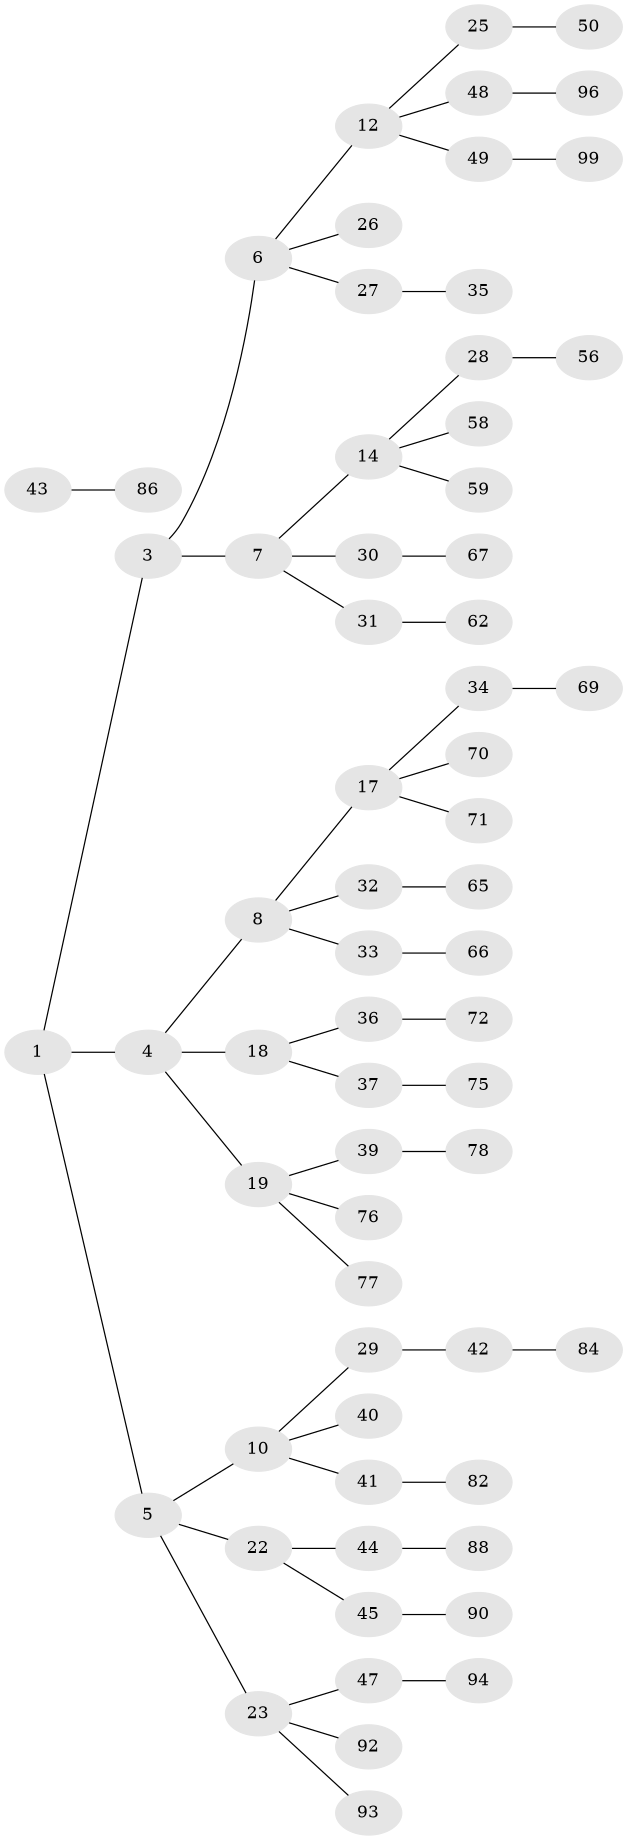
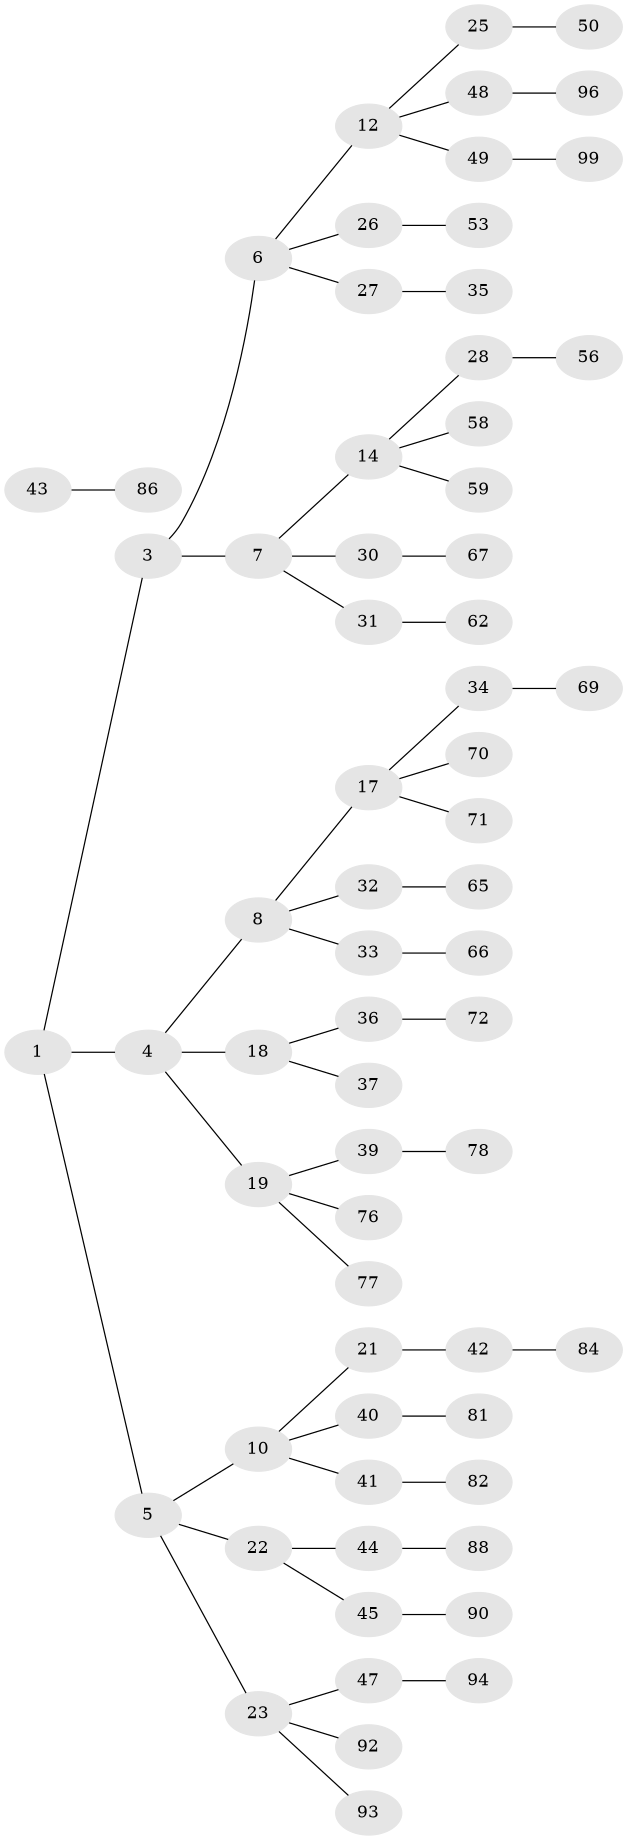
  graph {
    fontname="DejaVu Serif"
    rankdir=LR
    node [color=gray90 fontname="DejaVu Serif" style=filled latent=0.2]
    edge [fontname="DejaVu Serif"]
    1 [super="+2" latent=""]
    3 [latent=1]
    4 [latent=0.5 super="+9"]
    5 [latent=0.5 super="+11"]
    6 [latent=0.5 super="+13"]
    7 [latent=0.5 super="+15"]
    8 [latent=0.333333 super="+16"]
    18 [latent=0.25]
    19 [latent=0.25 super="+38"]
    10 [latent=0.333333 super="+20"]
    22 [latent=0.25]
    23 [latent=0.25 super="+46"]
    12 [latent=0.333333 super="+24"]
    26 [latent=0.25 super="+52"]
    27 [latent=0.25 super="+54"]
    14 [latent=0.333333 super="+29"]
    30 [latent=0.25 super="+61"]
    31 [latent=0.25 super="+63"]
    17 [latent=0.25 super="+35"]
    32 [super="+64"]
    33 [super="+67"]
    36 [super="+73"]
    37 [super="+74"]
    39 [super="+79"]
    76 [latent=0.166667]
    77 [latent=0.166667]
-   21 [latent=0.25 label=29]
+   21 [latent=0.25]
    40 [super="+80"]
    41 [super="+83"]
    44 [super="+89"]
    45 [super="+91"]
    47 [super="+95"]
    92 [latent=0.166667]
    93 [latent=0.166667]
    25 [latent=0.25 super="+51"]
    48 [super="+97"]
    49 [super="+98"]
+   53
    n39 [label=35]
    28 [latent=0.25 super="+57"]
    58
    59
    n43 [label=67]
    62
    34 [super="+68"]
    70 [latent=0.166667]
    71 [latent=0.166667]
    65 [latent=0.166667]
    66 [latent=0.166667]
    42 [super="+85"]
+   81 [latent=0.166667]
    82 [latent=0.166667]
    50 [super="+100"]
    96 [latent=0.166667]
    99 [latent=0.166667]
    56
    69 [latent=0.166667]
    72 [latent=0.166667]
-   75 [latent=0.166667]
    78 [latent=0.166667]
    84 [latent=0.166667]
    43 [super="+87"]
    86 [latent=0.166667]
    88 [latent=0.166667]
    90 [latent=0.166667]
    94 [latent=0.166667]
    1 -- 3
    1 -- 4
    1 -- 5
    3 -- 6
    3 -- 7
    4 -- 8
    4 -- 18
    4 -- 19
    5 -- 10
    5 -- 22
    5 -- 23
    6 -- 12
    6 -- 26
    6 -- 27
    7 -- 14
    7 -- 30
    7 -- 31
    8 -- 17
    8 -- 32
    8 -- 33
    18 -- 36
    18 -- 37
    19 -- 39
    19 -- 76
    19 -- 77
    10 -- 21
    10 -- 40
    10 -- 41
    22 -- 44
    22 -- 45
    23 -- 47
    23 -- 92
    23 -- 93
    12 -- 25
    12 -- 48
    12 -- 49
+   26 -- 53
    27 -- n39
    14 -- 28
    14 -- 58
    14 -- 59
    30 -- n43
    31 -- 62
    17 -- 34
    17 -- 70
    17 -- 71
    32 -- 65
    33 -- 66
    36 -- 72
-   37 -- 75
    39 -- 78
    21 -- 42
+   40 -- 81
    41 -- 82
    44 -- 88
    45 -- 90
    47 -- 94
    25 -- 50
    48 -- 96
    49 -- 99
    28 -- 56
    34 -- 69
    42 -- 84
    43 -- 86
  }
